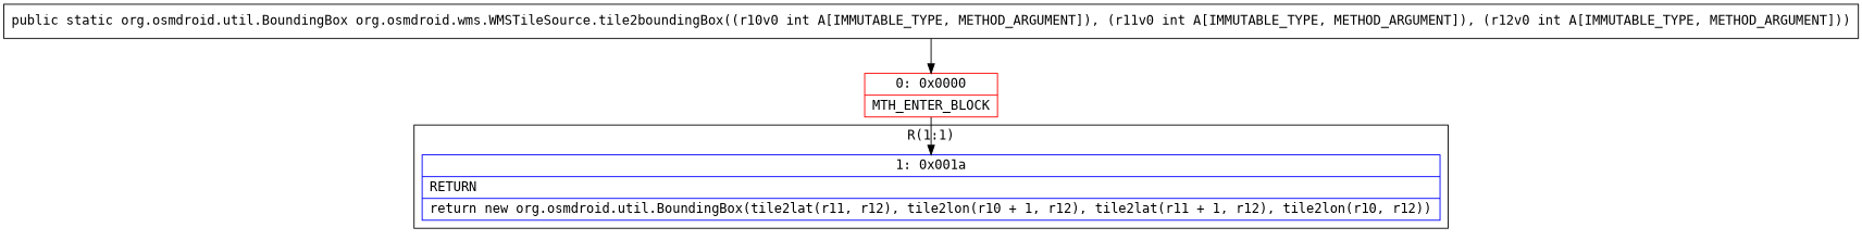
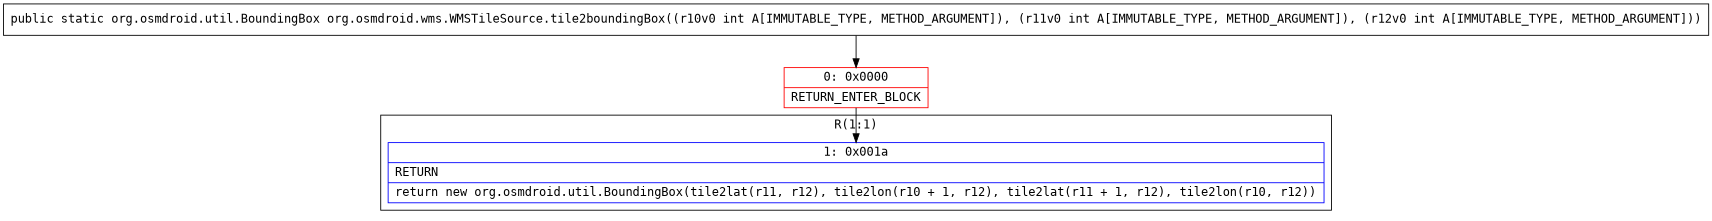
  digraph {
    fontname="DejaVu Sans Mono"
    node [shape=record fontname="DejaVu Sans Mono"]
    edge [fontname="DejaVu Sans Mono"]
    n1 [color=blue label="{1\:\ 0x001a|RETURN\l|return new org.osmdroid.util.BoundingBox(tile2lat(r11, r12), tile2lon(r10 + 1, r12), tile2lat(r11 + 1, r12), tile2lon(r10, r12))\l}"]
-   n2 [color=red label="{0\:\ 0x0000|MTH_ENTER_BLOCK\l}"]
+   n2 [color=red label="{0\:\ 0x0000|RETURN_ENTER_BLOCK\l}"]
    n3 [label="{public static org.osmdroid.util.BoundingBox org.osmdroid.wms.WMSTileSource.tile2boundingBox((r10v0 int A[IMMUTABLE_TYPE, METHOD_ARGUMENT]), (r11v0 int A[IMMUTABLE_TYPE, METHOD_ARGUMENT]), (r12v0 int A[IMMUTABLE_TYPE, METHOD_ARGUMENT])) }"]
    subgraph cluster_1 {
      label="R(1:1)"
      n1
    }
    n2 -> n1
    n3 -> n2
  }
